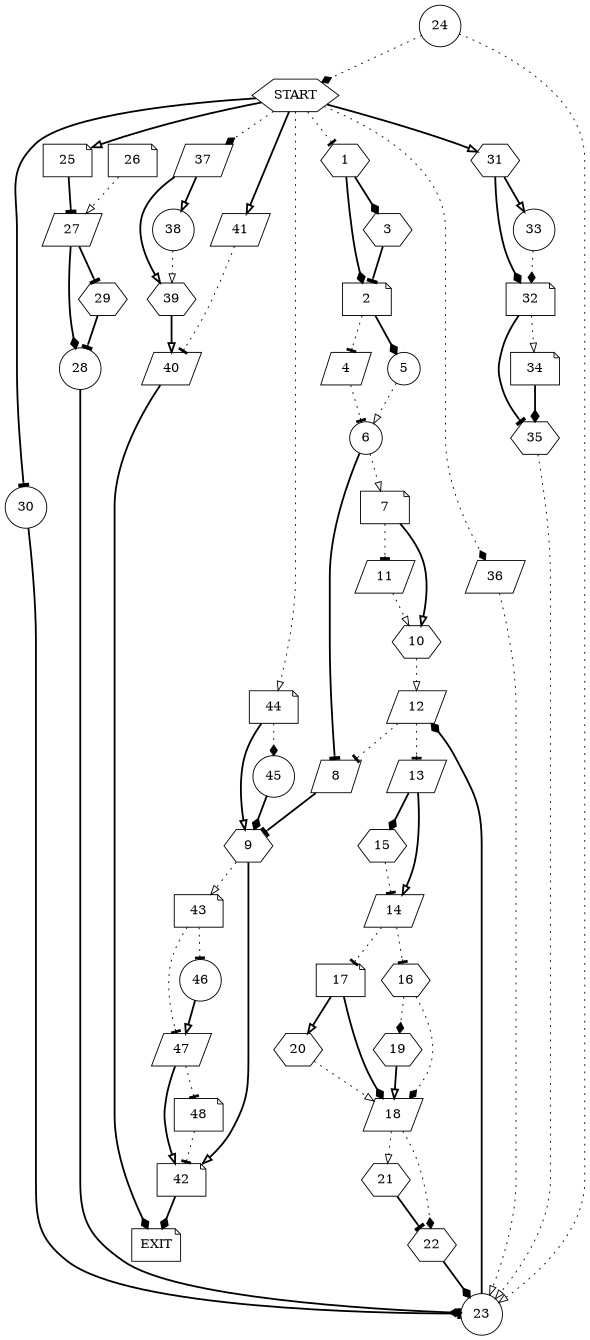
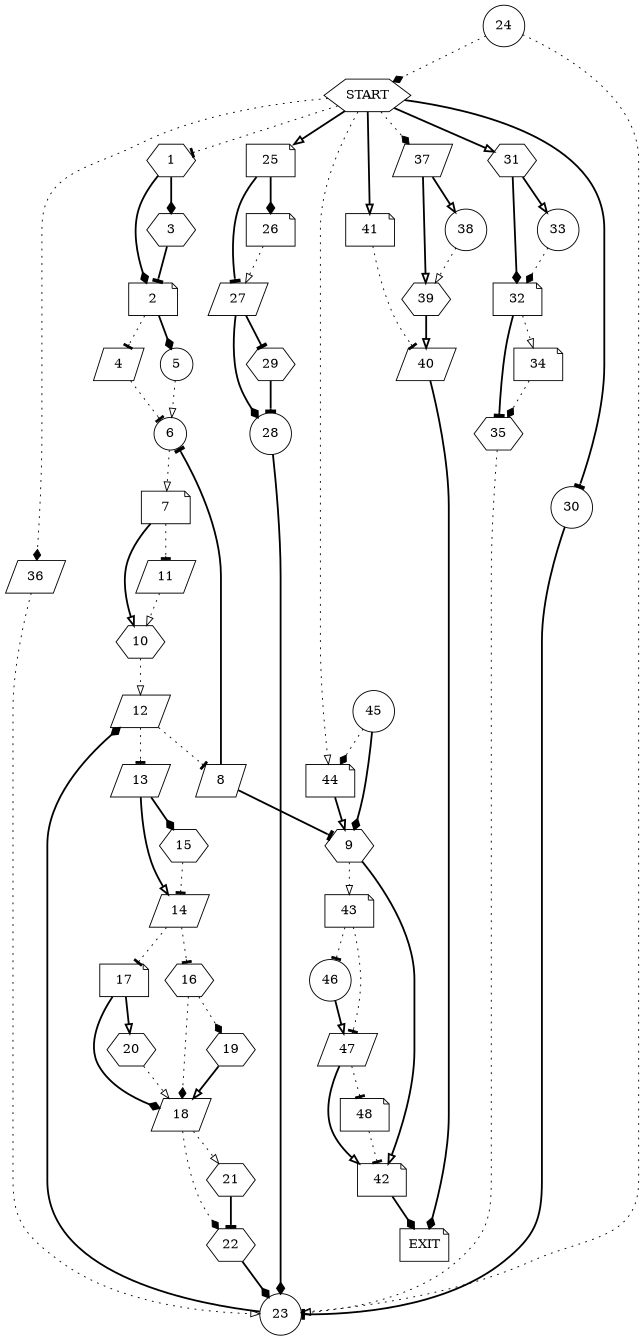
  digraph {
    node [shape=hexagon]
    edge [arrowhead=onormal style=bold]
    n1 [label=START]
    1
    25 [shape=note]
    30 [shape=circle]
    31
    36 [shape=parallelogram]
    37 [shape=parallelogram]
-   41 [shape=parallelogram]
+   41 [shape=note]
    44 [shape=note]
    2 [shape=note]
    3
    24 [shape=circle]
    23 [shape=circle]
    26 [shape=note]
    27 [shape=parallelogram]
    32 [shape=note]
    33 [shape=circle]
    38 [shape=circle]
    39
    40 [shape=parallelogram]
    9
    45 [shape=circle]
    n23 [label=EXIT shape=note]
    4 [shape=parallelogram]
    5 [shape=circle]
    6 [shape=circle]
    7 [shape=note]
    8 [shape=parallelogram]
    10
    11 [shape=parallelogram]
    12 [shape=parallelogram]
    42 [shape=note]
    43 [shape=note]
    46 [shape=circle]
    47 [shape=parallelogram]
    13 [shape=parallelogram]
    14 [shape=parallelogram]
    15
    16
    17 [shape=note]
    18 [shape=parallelogram]
    19
    20
    21
    22
    28 [shape=circle]
    29
    34 [shape=note]
    35
    48 [shape=note]
    n1 -> 1 [arrowhead=tee style=dotted]
    n1 -> 25
    n1 -> 30 [arrowhead=tee]
    n1 -> 31
    n1 -> 36 [arrowhead=diamond style=dotted]
    n1 -> 37 [arrowhead=diamond style=dotted]
    n1 -> 41
    n1 -> 44 [style=dotted]
    1 -> 2 [arrowhead=diamond]
    1 -> 3 [arrowhead=diamond]
+   25 -> 26 [arrowhead=diamond]
    25 -> 27 [arrowhead=tee]
    30 -> 23 [arrowhead=tee]
    31 -> 32 [arrowhead=diamond]
    31 -> 33
    36 -> 23 [style=dotted]
    37 -> 38
    37 -> 39
    41 -> 40 [arrowhead=tee style=dotted]
    44 -> 9
-   44 -> 45 [arrowhead=diamond style=dotted]
+   45 -> 44 [arrowhead=diamond style=dotted]
    2 -> 4 [arrowhead=tee style=dotted]
    2 -> 5 [arrowhead=diamond]
    3 -> 2 [arrowhead=tee]
    24 -> n1 [arrowhead=diamond style=dotted]
    24 -> 23 [style=dotted]
    23 -> 12 [arrowhead=diamond]
    26 -> 27 [style=dotted]
    27 -> 28 [arrowhead=diamond]
    27 -> 29 [arrowhead=tee]
    32 -> 34 [style=dotted]
    32 -> 35 [arrowhead=tee]
    33 -> 32 [arrowhead=diamond style=dotted]
    38 -> 39 [style=dotted]
    39 -> 40
    40 -> n23 [arrowhead=diamond]
    9 -> 42
    9 -> 43 [style=dotted]
    45 -> 9 [arrowhead=diamond]
    4 -> 6 [arrowhead=tee style=dotted]
    5 -> 6 [style=dotted]
    6 -> 7 [style=dotted]
-   6 -> 8 [arrowhead=tee]
+   8 -> 6 [arrowhead=tee]
    7 -> 10
    7 -> 11 [arrowhead=tee style=dotted]
    8 -> 9 [arrowhead=tee]
    10 -> 12 [style=dotted]
    11 -> 10 [style=dotted]
    12 -> 8 [arrowhead=tee style=dotted]
    12 -> 13 [arrowhead=tee style=dotted]
    42 -> n23 [arrowhead=diamond]
    43 -> 46 [arrowhead=tee style=dotted]
    43 -> 47 [arrowhead=tee style=dotted]
    46 -> 47
    47 -> 42
    47 -> 48 [arrowhead=tee style=dotted]
    13 -> 14
    13 -> 15 [arrowhead=diamond]
    14 -> 16 [arrowhead=tee style=dotted]
    14 -> 17 [arrowhead=tee style=dotted]
    15 -> 14 [arrowhead=tee style=dotted]
    16 -> 18 [arrowhead=diamond style=dotted]
    16 -> 19 [arrowhead=diamond style=dotted]
    17 -> 18 [arrowhead=diamond]
    17 -> 20
    18 -> 21 [style=dotted]
    18 -> 22 [arrowhead=diamond style=dotted]
    19 -> 18
    20 -> 18 [style=dotted]
    21 -> 22 [arrowhead=tee]
    22 -> 23 [arrowhead=diamond]
    28 -> 23 [arrowhead=diamond]
    29 -> 28 [arrowhead=tee]
-   34 -> 35 [arrowhead=diamond]
+   34 -> 35 [arrowhead=diamond style=dotted]
    35 -> 23 [style=dotted]
    48 -> 42 [arrowhead=tee style=dotted]
  }
